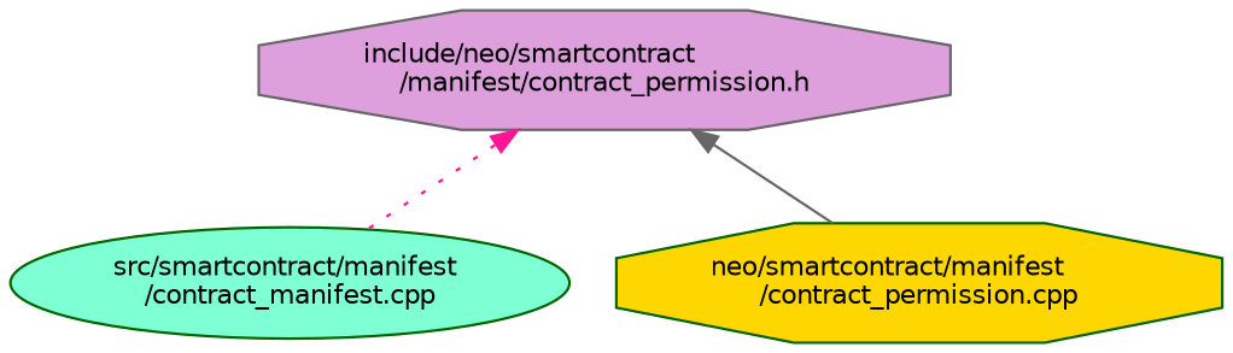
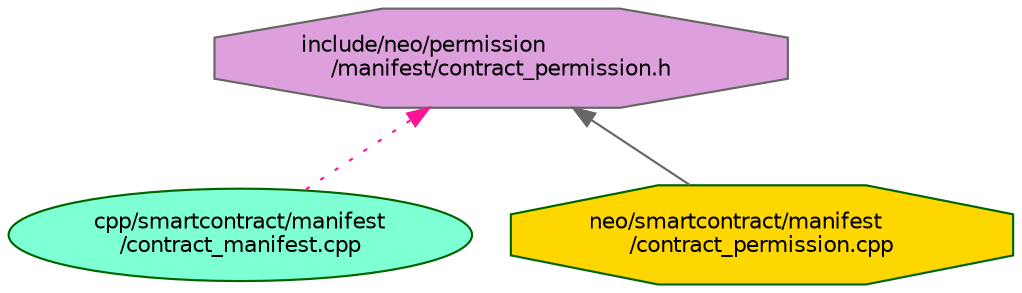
  digraph {
    node [color=darkgreen fontname=Helvetica fontsize=10 shape=octagon style=filled]
    edge [dir=back fontname=Helvetica fontsize=10 labelfontname=Helvetica labelfontsize=10]
-   n1 [color=gray40 fillcolor=plum fontcolor=black height=0.2 label="include/neo/smartcontract\l/manifest/contract_permission.h" width=0.4]
-   n2 [fillcolor=aquamarine height=0.2 label="src/smartcontract/manifest\l/contract_manifest.cpp" shape=ellipse width=0.4]
+   n1 [color=gray40 fillcolor=plum fontcolor=black height=0.2 label="include/neo/permission\l/manifest/contract_permission.h" width=0.4]
+   n2 [fillcolor=aquamarine height=0.2 label="cpp/smartcontract/manifest\l/contract_manifest.cpp" shape=ellipse width=0.4]
    n3 [fillcolor=gold height=0.2 label="neo/smartcontract/manifest\l/contract_permission.cpp" width=0.4]
    n1 -> n2 [color=deeppink style=dotted]
    n1 -> n3 [color=gray40 style=solid]
  }
